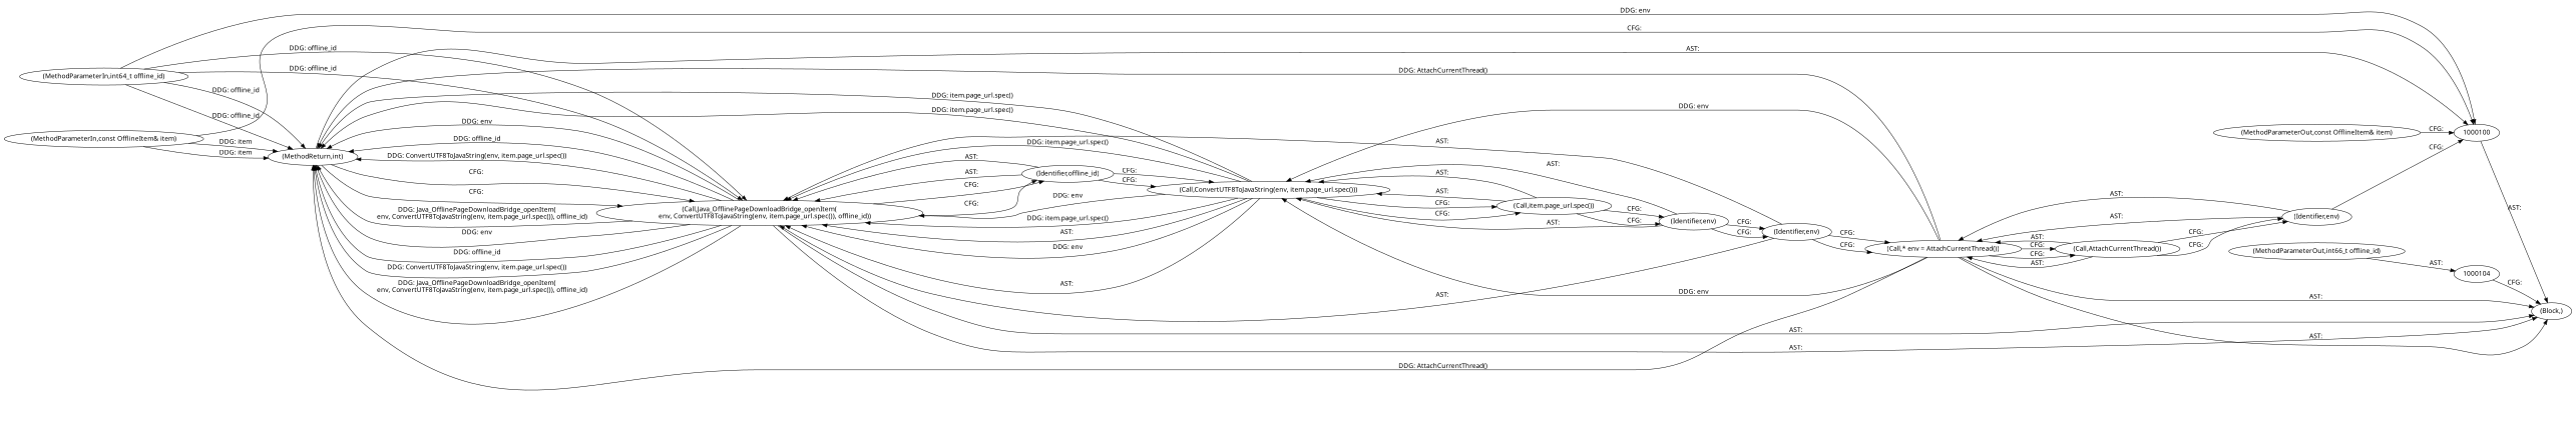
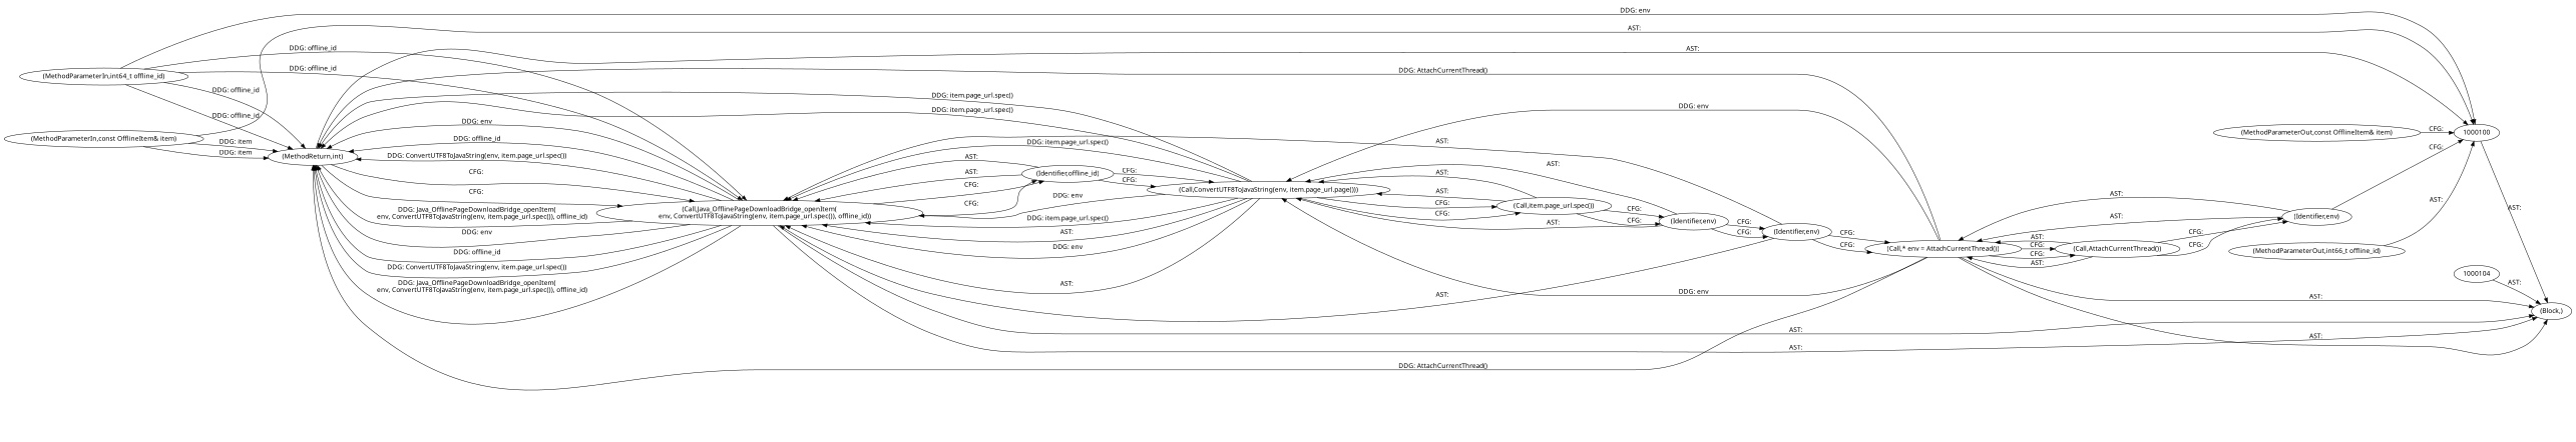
  digraph {
    fontname="Noto Sans"
    rankdir=LR
    node [fontname="Noto Sans"]
    edge [fontname="Noto Sans"]
    n1 [label="(MethodReturn,int)"]
    n2 [label="(Call,Java_OfflinePageDownloadBridge_openItem(\n      env, ConvertUTF8ToJavaString(env, item.page_url.spec()), offline_id))"]
    1000100
    n4 [label="(Block,)"]
    n5 [label="(Identifier,offline_id)"]
    n6 [label="(MethodParameterIn,const OfflineItem& item)"]
    n7 [label="(MethodParameterOut,const OfflineItem& item)"]
    n8 [label="(MethodParameterIn,int64_t offline_id)"]
    n9 [label="(MethodParameterOut,int66_t offline_id)"]
    n10 [label="(Identifier,env)"]
    n11 [label="(Call,* env = AttachCurrentThread())"]
    n12 [label="(Call,AttachCurrentThread())"]
-   n13 [label="(Call,ConvertUTF8ToJavaString(env, item.page_url.spec()))"]
+   n13 [label="(Call,ConvertUTF8ToJavaString(env, item.page_url.page()))"]
    n14 [label="(Call,item.page_url.spec())"]
    n15 [label="(Identifier,env)"]
    n16 [label="(Identifier,env)"]
    1000104
    n1 -> n2 [label="CFG: "]
    n1 -> n2 [label="CFG: "]
    n1 -> 1000100 [label="AST: "]
    n2 -> n1 [label="DDG: Java_OfflinePageDownloadBridge_openItem(\n      env, ConvertUTF8ToJavaString(env, item.page_url.spec()), offline_id)"]
    n2 -> n1 [label="DDG: env"]
    n2 -> n1 [label="DDG: offline_id"]
    n2 -> n1 [label="DDG: ConvertUTF8ToJavaString(env, item.page_url.spec())"]
    n2 -> n1 [label="DDG: Java_OfflinePageDownloadBridge_openItem(\n      env, ConvertUTF8ToJavaString(env, item.page_url.spec()), offline_id)"]
    n2 -> n1 [label="DDG: env"]
    n2 -> n1 [label="DDG: offline_id"]
    n2 -> n1 [label="DDG: ConvertUTF8ToJavaString(env, item.page_url.spec())"]
    n2 -> n4 [label="AST: "]
    n2 -> n4 [label="AST: "]
    n2 -> n5 [label="CFG: "]
    n2 -> n5 [label="CFG: "]
    1000100 -> n4 [label="AST: "]
    n5 -> n2 [label="AST: "]
    n5 -> n2 [label="AST: "]
    n5 -> n13 [label="CFG: "]
    n5 -> n13 [label="CFG: "]
    n6 -> n1 [label="DDG: item"]
    n6 -> n1 [label="DDG: item"]
-   n6 -> 1000100 [label="CFG: "]
+   n6 -> 1000100 [label="AST: "]
    n7 -> 1000100 [label="CFG: "]
    n8 -> n1 [label="DDG: offline_id"]
    n8 -> n1 [label="DDG: offline_id"]
    n8 -> n2 [label="DDG: offline_id"]
    n8 -> n2 [label="DDG: offline_id"]
    n8 -> 1000100 [label="DDG: env"]
-   n9 -> 1000104 [label="AST: "]
+   n9 -> 1000100 [label="AST: "]
    n10 -> 1000100 [label="CFG: "]
    n10 -> n11 [label="AST: "]
    n10 -> n11 [label="AST: "]
    n11 -> n1 [label="DDG: AttachCurrentThread()"]
    n11 -> n1 [label="DDG: AttachCurrentThread()"]
    n11 -> n4 [label="AST: "]
    n11 -> n4 [label="AST: "]
    n11 -> n12 [label="CFG: "]
    n11 -> n12 [label="CFG: "]
    n11 -> n13 [label="DDG: env"]
    n11 -> n13 [label="DDG: env"]
    n12 -> n10 [label="CFG: "]
    n12 -> n10 [label="CFG: "]
    n12 -> n11 [label="AST: "]
    n12 -> n11 [label="AST: "]
    n13 -> n1 [label="DDG: item.page_url.spec()"]
    n13 -> n1 [label="DDG: item.page_url.spec()"]
    n13 -> n2 [label="AST: "]
    n13 -> n2 [label="DDG: env"]
    n13 -> n2 [label="DDG: item.page_url.spec()"]
    n13 -> n2 [label="AST: "]
    n13 -> n2 [label="DDG: env"]
    n13 -> n2 [label="DDG: item.page_url.spec()"]
    n13 -> n14 [label="CFG: "]
    n13 -> n14 [label="CFG: "]
    n14 -> n13 [label="AST: "]
    n14 -> n13 [label="AST: "]
    n14 -> n15 [label="CFG: "]
    n14 -> n15 [label="CFG: "]
    n15 -> n13 [label="AST: "]
    n15 -> n13 [label="AST: "]
    n15 -> n16 [label="CFG: "]
    n15 -> n16 [label="CFG: "]
    n16 -> n2 [label="AST: "]
    n16 -> n2 [label="AST: "]
    n16 -> n11 [label="CFG: "]
    n16 -> n11 [label="CFG: "]
-   1000104 -> n4 [label="CFG: "]
+   1000104 -> n4 [label="AST: "]
  }
